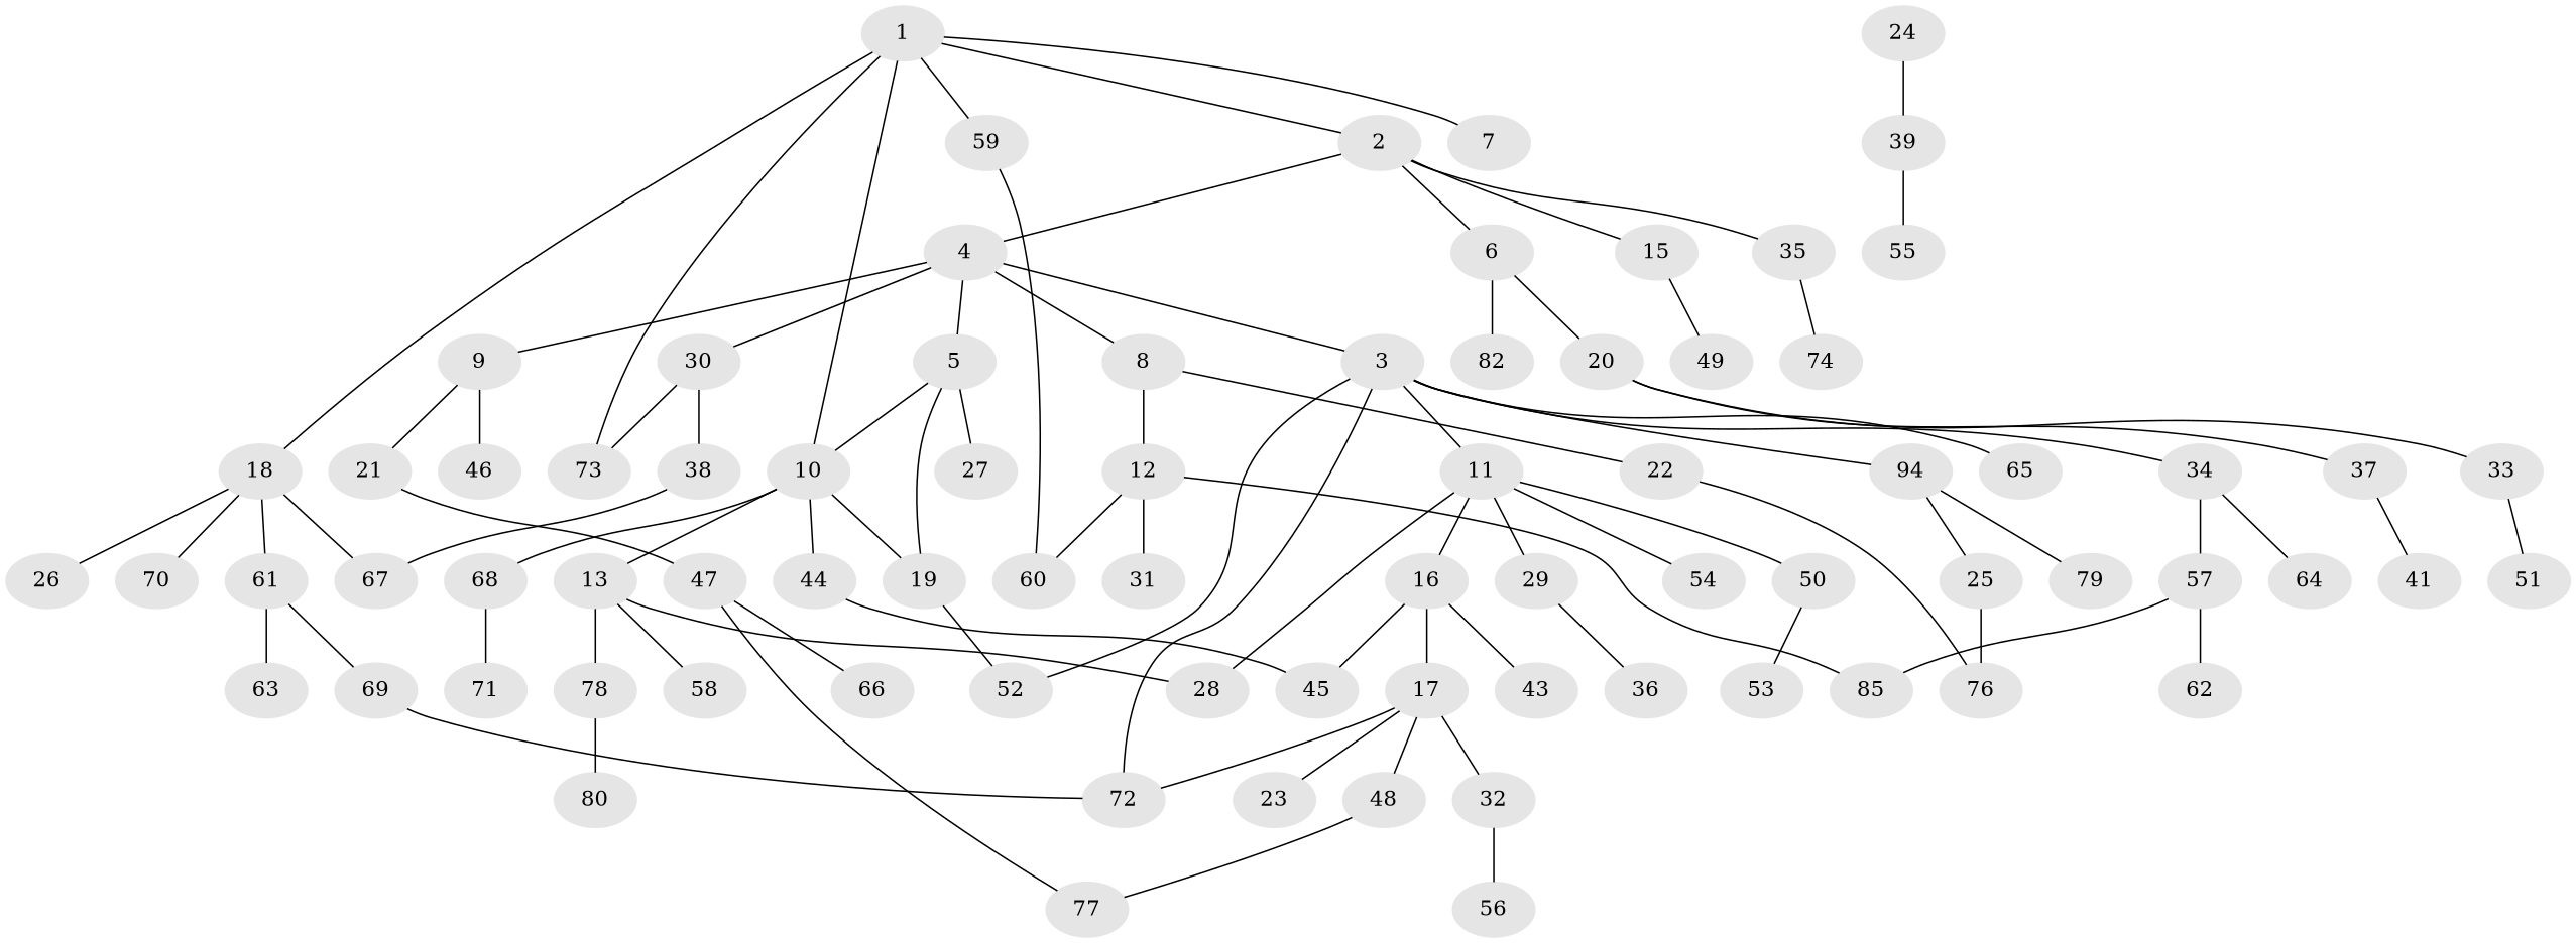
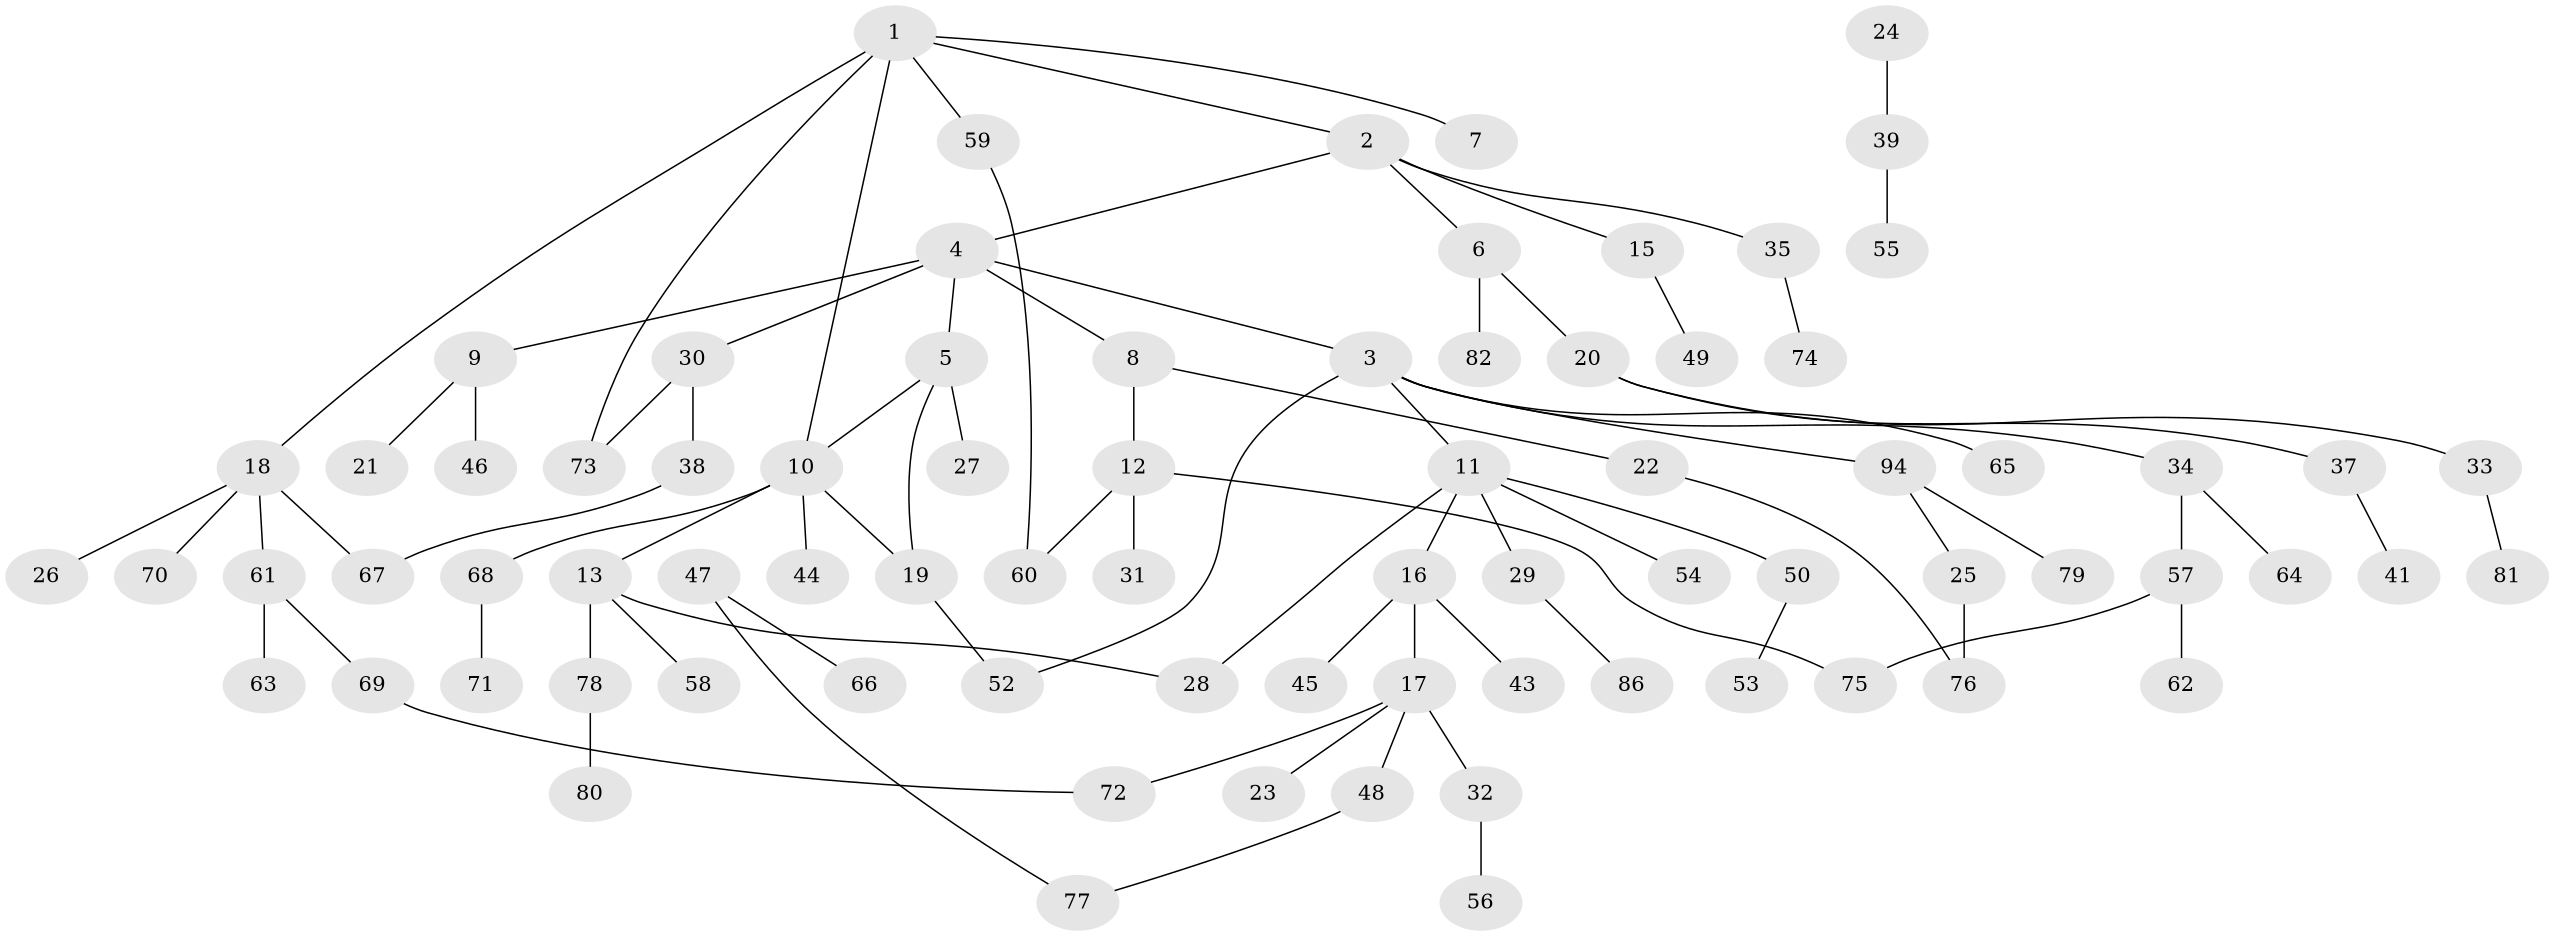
  graph {
    node [color=gray90 style=filled]
    1
    2
    7
    10
    18
    59
    73
    4
    6
    15
    35
    19
    13
    44
    68
    26
    67
    70
    61
    60
    3
    11
    n23 [label=94]
    34
    52
    65
    72
    5
    8
    9
    30
    20
    n33 [label=82]
    49
    74
    16
    28
    29
    50
    54
    25
    79
    57
    64
    27
    12
    22
    21
    46
    38
    33
    37
    31
-   75 [label=85]
+   75
    76
    47
    58
    78
    45
    71
    17
    43
-   36
+   36 [label=86]
    53
    80
    23
    32
    48
    56
    77
-   51
+   51 [label=81]
    41
    66
    24
    39
    55
    63
    69
    62
    1 -- 2
    1 -- 7
    1 -- 10
    1 -- 18
    1 -- 59
    1 -- 73
    2 -- 4
    2 -- 6
    2 -- 15
    2 -- 35
    10 -- 19
    10 -- 13
    10 -- 44
    10 -- 68
    18 -- 26
    18 -- 67
    18 -- 70
    18 -- 61
    59 -- 60
    4 -- 3
    4 -- 5
    4 -- 8
    4 -- 9
    4 -- 30
    6 -- 20
    6 -- n33
    15 -- 49
    35 -- 74
    19 -- 52
    13 -- 28
    13 -- 58
    13 -- 78
-   44 -- 45
    68 -- 71
    61 -- 63
    61 -- 69
    3 -- 11
    3 -- n23
    3 -- 34
    3 -- 52
    3 -- 65
-   3 -- 72
    11 -- 16
    11 -- 28
    11 -- 29
    11 -- 50
    11 -- 54
    n23 -- 25
    n23 -- 79
    34 -- 57
    34 -- 64
    5 -- 10
    5 -- 19
    5 -- 27
    8 -- 12
    8 -- 22
    9 -- 21
    9 -- 46
    30 -- 73
    30 -- 38
    20 -- 33
    20 -- 37
    16 -- 45
    16 -- 17
    16 -- 43
    29 -- 36
    50 -- 53
    25 -- 76
    57 -- 75
    57 -- 62
    12 -- 60
    12 -- 31
    12 -- 75
    22 -- 76
-   21 -- 47
    38 -- 67
    33 -- 51
    37 -- 41
    47 -- 77
    47 -- 66
    78 -- 80
    17 -- 72
    17 -- 23
    17 -- 32
    17 -- 48
    32 -- 56
    48 -- 77
    24 -- 39
    39 -- 55
    69 -- 72
  }
